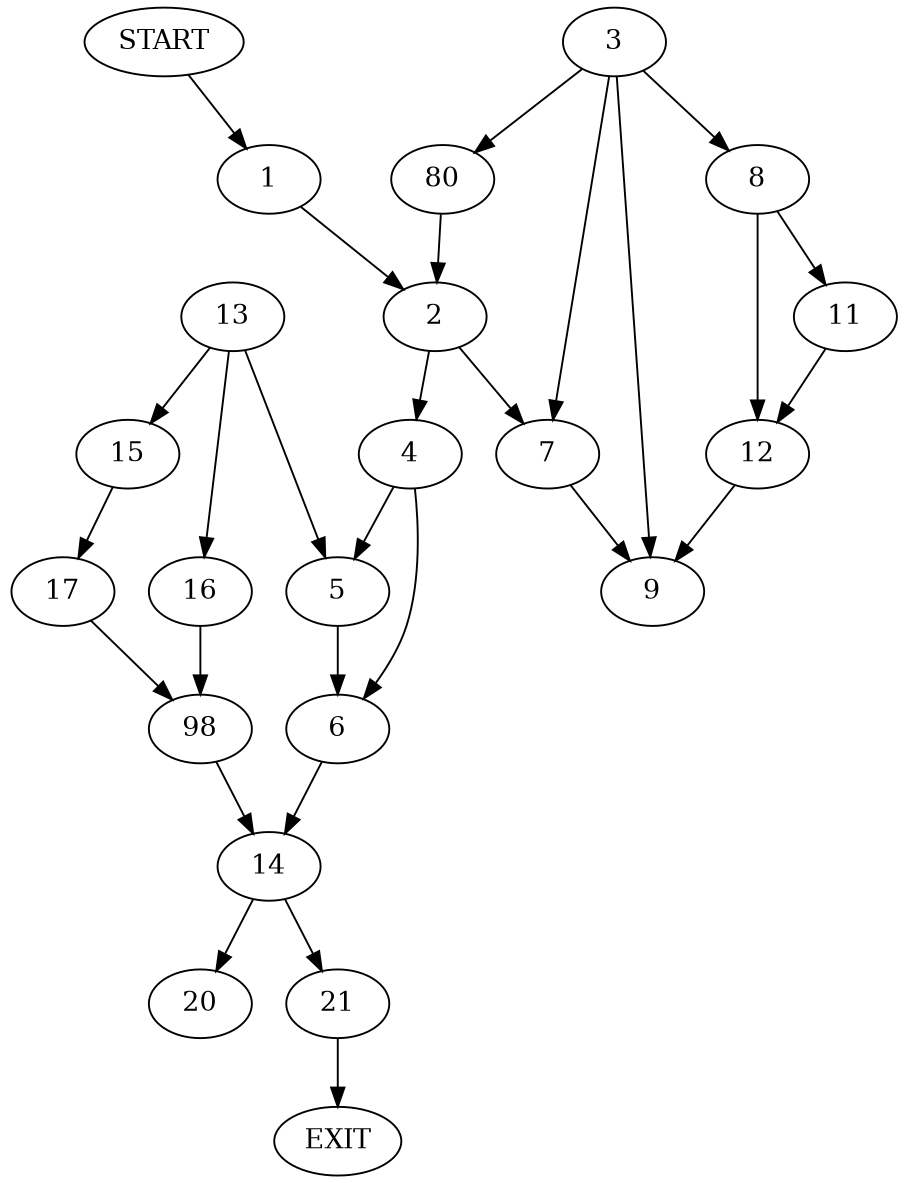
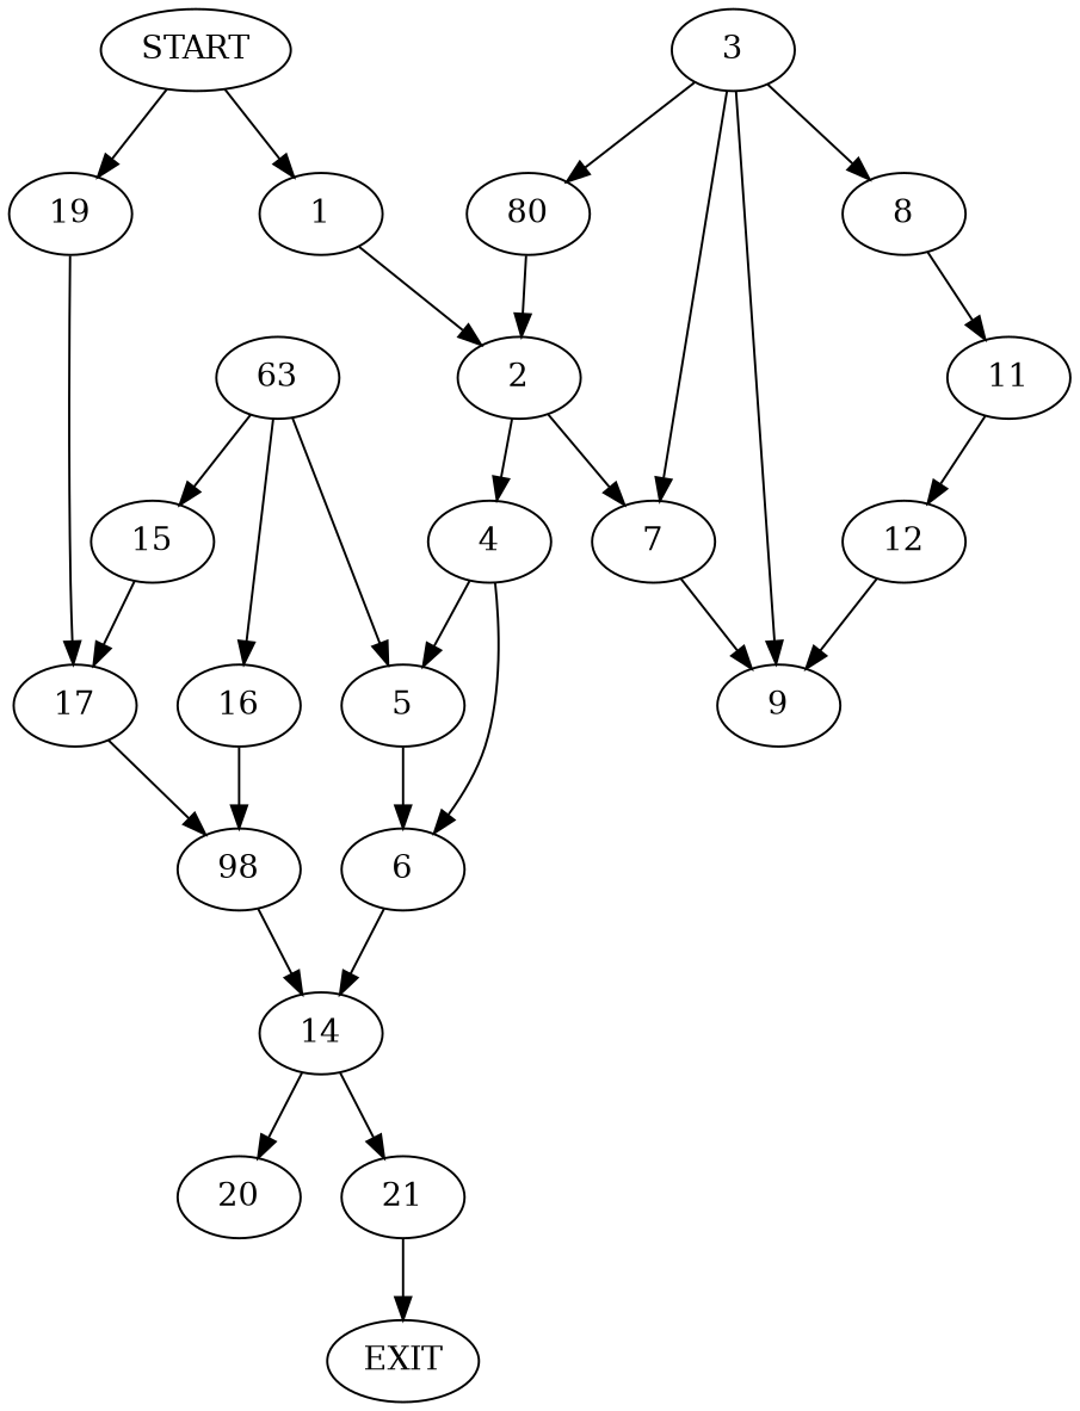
  digraph {
    n1 [label=START]
    1
+   19
    2
    17
    n6 [label=EXIT]
    4
    7
    3
    8
    9
    n12 [label=80]
    5
    6
    11
    12
    14
-   13
+   13 [label=63]
    15
    16
    20
    21
    n23 [label=98]
    n1 -> 1
+   n1 -> 19
    1 -> 2
+   19 -> 17
    2 -> 4
    2 -> 7
    17 -> n23
    4 -> 5
    4 -> 6
    7 -> 9
    3 -> 7
    3 -> 8
    3 -> 9
    3 -> n12
    8 -> 11
-   8 -> 12
    n12 -> 2
    5 -> 6
    6 -> 14
    11 -> 12
    12 -> 9
    14 -> 20
    14 -> 21
    13 -> 5
    13 -> 15
    13 -> 16
    15 -> 17
    16 -> n23
    21 -> n6
    n23 -> 14
  }
